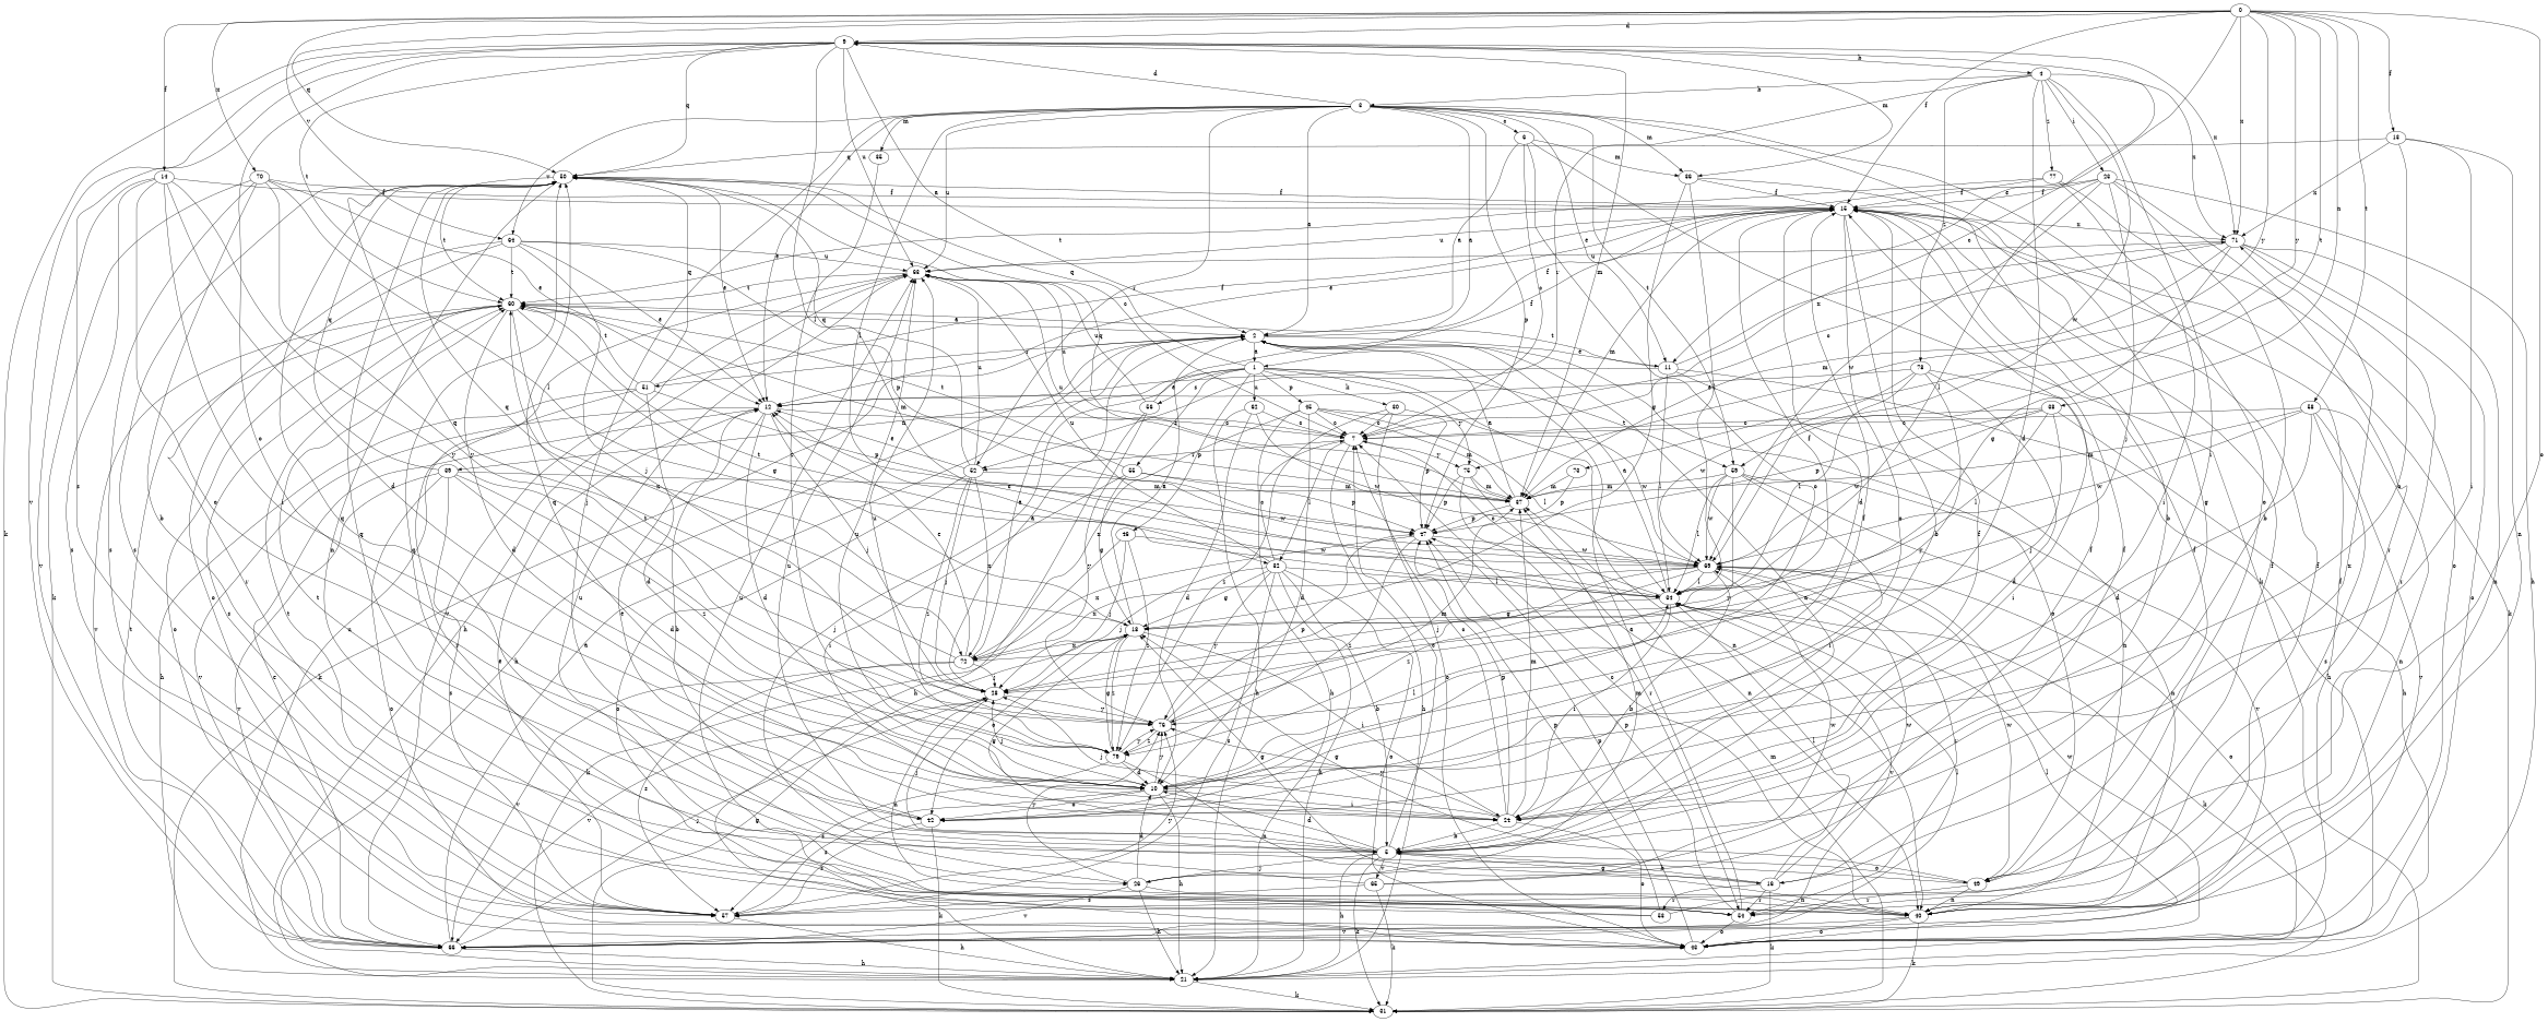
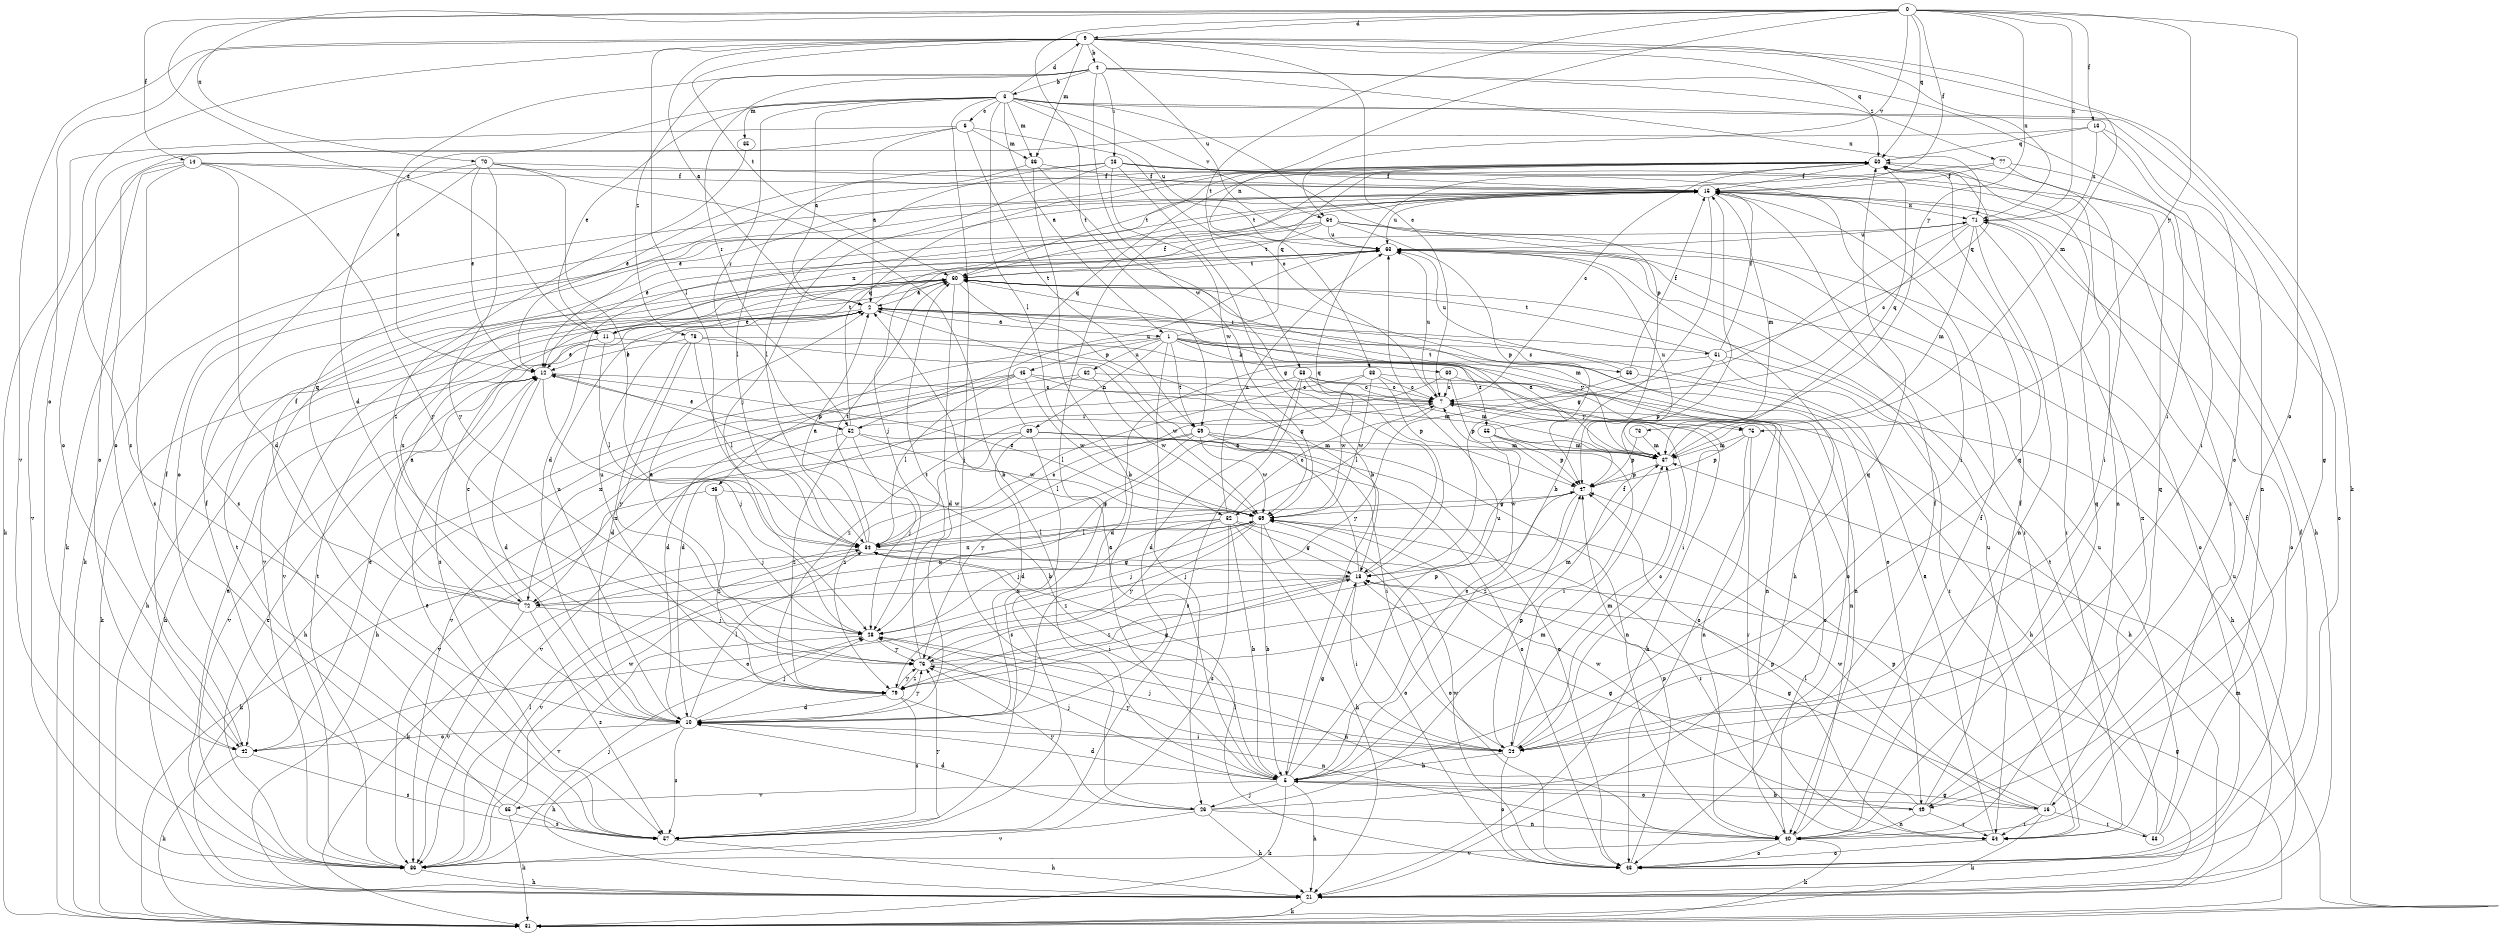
  strict digraph {
    0
    9
    11
    13
    14
    15
    38
    n8 [label=49]
    50
    58
    59
    64
    70
    71
    73
    75
    2
    31
    36
    63
    4
    7
    42
    34
    37
    57
    60
-   66
+   66 [label=86]
    40
    21
    12
    24
    10
    76
    5
    47
    69
    28
    18
    54
    43
    1
    26
    30
    39
    45
    46
    55
    56
    62
    79
    72
    51
    3
    6
    16
    32
    35
    52
    53
    23
    77
    78
    65
    0 -> 9 [label=d]
    0 -> 11 [label=e]
    0 -> 13 [label=f]
    0 -> 14 [label=f]
    0 -> 15 [label=f]
    0 -> 38 [label=n]
    0 -> n8 [label=o]
    0 -> 50 [label=q]
    0 -> 58 [label=t]
    0 -> 59 [label=t]
    0 -> 64 [label=v]
    0 -> 70 [label=x]
    0 -> 71 [label=x]
    0 -> 73 [label=y]
    0 -> 75 [label=y]
    9 -> 50 [label=q]
    9 -> 71 [label=x]
    9 -> 2 [label=a]
    9 -> 31 [label=k]
    9 -> 36 [label=m]
    9 -> 63 [label=u]
    9 -> 4 [label=b]
    9 -> 7 [label=c]
    9 -> 42 [label=o]
    9 -> 34 [label=l]
    9 -> 37 [label=m]
    9 -> 57 [label=s]
    9 -> 60 [label=t]
    9 -> 66 [label=v]
    11 -> 71 [label=x]
    11 -> 34 [label=l]
    11 -> 60 [label=t]
    11 -> 40 [label=n]
    11 -> 21 [label=h]
    11 -> 12 [label=e]
    13 -> 50 [label=q]
    13 -> 71 [label=x]
    13 -> 42 [label=o]
    13 -> 40 [label=n]
    13 -> 24 [label=i]
    14 -> 15 [label=f]
    14 -> 42 [label=o]
    14 -> 57 [label=s]
    14 -> 66 [label=v]
    14 -> 24 [label=i]
    14 -> 10 [label=d]
    14 -> 76 [label=y]
    15 -> 71 [label=x]
    15 -> 31 [label=k]
    15 -> 63 [label=u]
    15 -> 42 [label=o]
    15 -> 37 [label=m]
    15 -> 10 [label=d]
    15 -> 5 [label=b]
    38 -> 7 [label=c]
    38 -> 34 [label=l]
    38 -> 21 [label=h]
    38 -> 47 [label=p]
    38 -> 69 [label=w]
    38 -> 28 [label=j]
    n8 -> 15 [label=f]
    n8 -> 50 [label=q]
    n8 -> 40 [label=n]
    n8 -> 69 [label=w]
    n8 -> 18 [label=g]
    n8 -> 54 [label=r]
    50 -> 15 [label=f]
    50 -> 7 [label=c]
    50 -> 57 [label=s]
    50 -> 60 [label=t]
    50 -> 40 [label=n]
    50 -> 12 [label=e]
    58 -> 7 [label=c]
    58 -> 37 [label=m]
    58 -> 57 [label=s]
    58 -> 66 [label=v]
    58 -> 40 [label=n]
    58 -> 10 [label=d]
    58 -> 69 [label=w]
    59 -> 34 [label=l]
    59 -> 37 [label=m]
    59 -> 66 [label=v]
    59 -> 40 [label=n]
    59 -> 24 [label=i]
    59 -> 76 [label=y]
    59 -> 69 [label=w]
    64 -> 63 [label=u]
    64 -> 60 [label=t]
    64 -> 12 [label=e]
    64 -> 47 [label=p]
    64 -> 28 [label=j]
    64 -> 54 [label=r]
    64 -> 43 [label=o]
    70 -> 15 [label=f]
    70 -> 31 [label=k]
    70 -> 34 [label=l]
    70 -> 57 [label=s]
    70 -> 12 [label=e]
    70 -> 76 [label=y]
    70 -> 5 [label=b]
    71 -> 63 [label=u]
    71 -> 7 [label=c]
    71 -> 37 [label=m]
    71 -> 40 [label=n]
    71 -> 18 [label=g]
    71 -> 54 [label=r]
    71 -> 43 [label=o]
    73 -> 37 [label=m]
    73 -> 47 [label=p]
    75 -> 37 [label=m]
    75 -> 40 [label=n]
    75 -> 47 [label=p]
    75 -> 54 [label=r]
    2 -> 11 [label=e]
    2 -> 15 [label=f]
    2 -> n8 [label=o]
    2 -> 31 [label=k]
    2 -> 21 [label=h]
    2 -> 1 [label=a]
    2 -> 51 [label=r]
    31 -> 37 [label=m]
    31 -> 18 [label=g]
    36 -> 15 [label=f]
    36 -> 34 [label=l]
    36 -> 5 [label=b]
    36 -> 18 [label=g]
    63 -> 60 [label=t]
    63 -> 66 [label=v]
    63 -> 21 [label=h]
    4 -> 71 [label=x]
    4 -> 24 [label=i]
    4 -> 10 [label=d]
    4 -> 69 [label=w]
    4 -> 3 [label=b]
    4 -> 52 [label=r]
    4 -> 23 [label=i]
    4 -> 77 [label=z]
    4 -> 78 [label=z]
    7 -> 75 [label=y]
    7 -> 63 [label=u]
    7 -> 21 [label=h]
    7 -> 32 [label=l]
    7 -> 52 [label=r]
    42 -> 15 [label=f]
    42 -> 31 [label=k]
    42 -> 57 [label=s]
    42 -> 12 [label=e]
    34 -> 2 [label=a]
    34 -> 31 [label=k]
    34 -> 7 [label=c]
    34 -> 60 [label=t]
    34 -> 66 [label=v]
    34 -> 24 [label=i]
    34 -> 18 [label=g]
    37 -> 50 [label=q]
    37 -> 2 [label=a]
    37 -> 63 [label=u]
    37 -> 47 [label=p]
    57 -> 21 [label=h]
    57 -> 12 [label=e]
    57 -> 76 [label=y]
    60 -> 2 [label=a]
    60 -> 37 [label=m]
    60 -> 57 [label=s]
    60 -> 66 [label=v]
    60 -> 10 [label=d]
    60 -> 18 [label=g]
    60 -> 43 [label=o]
    60 -> 72 [label=x]
    66 -> 2 [label=a]
    66 -> 34 [label=l]
    66 -> 60 [label=t]
    66 -> 21 [label=h]
    66 -> 12 [label=e]
    66 -> 28 [label=j]
    40 -> 15 [label=f]
    40 -> 50 [label=q]
    40 -> 31 [label=k]
    40 -> 7 [label=c]
    40 -> 66 [label=v]
    40 -> 43 [label=o]
    21 -> 31 [label=k]
    21 -> 63 [label=u]
    12 -> 7 [label=c]
    12 -> 66 [label=v]
    12 -> 10 [label=d]
    12 -> 5 [label=b]
    12 -> 28 [label=j]
    24 -> 50 [label=q]
    24 -> 7 [label=c]
    24 -> 37 [label=m]
    24 -> 76 [label=y]
    24 -> 5 [label=b]
    24 -> 47 [label=p]
    24 -> 28 [label=j]
    24 -> 43 [label=o]
    10 -> 63 [label=u]
    10 -> 42 [label=o]
    10 -> 34 [label=l]
    10 -> 57 [label=s]
    10 -> 21 [label=h]
    10 -> 24 [label=i]
    10 -> 76 [label=y]
    10 -> 28 [label=j]
    76 -> 37 [label=m]
    76 -> 60 [label=t]
    76 -> 47 [label=p]
    76 -> 79 [label=z]
    5 -> 15 [label=f]
    5 -> n8 [label=o]
    5 -> 50 [label=q]
    5 -> 2 [label=a]
    5 -> 31 [label=k]
    5 -> 63 [label=u]
    5 -> 7 [label=c]
    5 -> 21 [label=h]
    5 -> 10 [label=d]
    5 -> 28 [label=j]
    5 -> 18 [label=g]
    5 -> 26 [label=j]
    5 -> 16 [label=g]
    5 -> 65 [label=v]
    47 -> 69 [label=w]
    47 -> 79 [label=z]
    47 -> 72 [label=x]
    69 -> 34 [label=l]
    69 -> 12 [label=e]
    69 -> 5 [label=b]
    69 -> 28 [label=j]
    69 -> 54 [label=r]
    69 -> 43 [label=o]
    69 -> 79 [label=z]
    69 -> 72 [label=x]
    28 -> 2 [label=a]
    28 -> 66 [label=v]
    28 -> 40 [label=n]
    28 -> 76 [label=y]
    18 -> 50 [label=q]
    18 -> 2 [label=a]
    18 -> 42 [label=o]
    18 -> 24 [label=i]
    18 -> 79 [label=z]
    18 -> 72 [label=x]
    54 -> 2 [label=a]
    54 -> 63 [label=u]
    54 -> 47 [label=p]
    54 -> 43 [label=o]
    43 -> 15 [label=f]
    43 -> 34 [label=l]
    43 -> 47 [label=p]
    43 -> 69 [label=w]
    1 -> 50 [label=q]
    1 -> 59 [label=t]
    1 -> 75 [label=y]
    1 -> 40 [label=n]
    1 -> 26 [label=j]
    1 -> 30 [label=k]
    1 -> 39 [label=n]
    1 -> 45 [label=p]
    1 -> 46 [label=p]
    1 -> 55 [label=s]
    1 -> 56 [label=s]
    1 -> 62 [label=u]
    26 -> 15 [label=f]
    26 -> 37 [label=m]
    26 -> 66 [label=v]
    26 -> 40 [label=n]
    26 -> 21 [label=h]
    26 -> 10 [label=d]
    26 -> 76 [label=y]
    30 -> 7 [label=c]
    30 -> 47 [label=p]
    30 -> 43 [label=o]
    30 -> 79 [label=z]
    39 -> 50 [label=q]
    39 -> 37 [label=m]
    39 -> 57 [label=s]
    39 -> 66 [label=v]
    39 -> 10 [label=d]
    39 -> 43 [label=o]
    39 -> 79 [label=z]
    45 -> 7 [label=c]
    45 -> 34 [label=l]
    45 -> 37 [label=m]
    45 -> 21 [label=h]
    45 -> 10 [label=d]
    45 -> 69 [label=w]
    45 -> 72 [label=x]
    46 -> 31 [label=k]
    46 -> 69 [label=w]
    46 -> 28 [label=j]
    46 -> 79 [label=z]
    55 -> 37 [label=m]
    55 -> 60 [label=t]
    55 -> 24 [label=i]
    55 -> 47 [label=p]
    55 -> 18 [label=g]
    56 -> 15 [label=f]
    56 -> 63 [label=u]
    56 -> 21 [label=h]
    56 -> 76 [label=y]
    62 -> 7 [label=c]
    62 -> 21 [label=h]
    62 -> 10 [label=d]
    62 -> 69 [label=w]
    79 -> 63 [label=u]
    79 -> 57 [label=s]
    79 -> 40 [label=n]
    79 -> 10 [label=d]
    79 -> 76 [label=y]
    79 -> 18 [label=g]
    72 -> 15 [label=f]
    72 -> 50 [label=q]
    72 -> 2 [label=a]
    72 -> 57 [label=s]
    72 -> 66 [label=v]
    72 -> 12 [label=e]
    72 -> 28 [label=j]
    51 -> 15 [label=f]
    51 -> 50 [label=q]
    51 -> 60 [label=t]
    51 -> 21 [label=h]
    51 -> 10 [label=d]
    51 -> 47 [label=p]
    51 -> 54 [label=r]
    3 -> 9 [label=d]
    3 -> 11 [label=e]
    3 -> n8 [label=o]
-   3 -> 59 [label=t]
+   6 -> 59 [label=t]
    3 -> 64 [label=v]
    3 -> 2 [label=a]
    3 -> 36 [label=m]
    3 -> 63 [label=u]
    3 -> 12 [label=e]
    3 -> 47 [label=p]
    3 -> 1 [label=a]
    3 -> 26 [label=j]
    3 -> 6 [label=c]
    3 -> 16 [label=g]
    3 -> 32 [label=l]
    3 -> 35 [label=m]
    3 -> 52 [label=r]
    6 -> 2 [label=a]
    6 -> 31 [label=k]
    6 -> 36 [label=m]
    6 -> 7 [label=c]
    6 -> 42 [label=o]
    16 -> 71 [label=x]
    16 -> 31 [label=k]
    16 -> 34 [label=l]
    16 -> 5 [label=b]
    16 -> 69 [label=w]
    16 -> 18 [label=g]
    16 -> 54 [label=r]
    16 -> 53 [label=r]
    32 -> 63 [label=u]
    32 -> 7 [label=c]
    32 -> 34 [label=l]
    32 -> 57 [label=s]
    32 -> 21 [label=h]
    32 -> 76 [label=y]
    32 -> 5 [label=b]
    32 -> 28 [label=j]
    32 -> 18 [label=g]
    32 -> 43 [label=o]
    35 -> 79 [label=z]
    52 -> 50 [label=q]
    52 -> 63 [label=u]
    52 -> 12 [label=e]
    52 -> 69 [label=w]
    52 -> 28 [label=j]
    52 -> 43 [label=o]
    52 -> 79 [label=z]
    52 -> 72 [label=x]
    53 -> 15 [label=f]
    53 -> 63 [label=u]
    53 -> 60 [label=t]
    53 -> 47 [label=p]
    23 -> 15 [label=f]
    23 -> 34 [label=l]
    23 -> 21 [label=h]
    23 -> 12 [label=e]
    23 -> 5 [label=b]
    23 -> 69 [label=w]
    23 -> 28 [label=j]
    23 -> 54 [label=r]
    77 -> 15 [label=f]
    77 -> 60 [label=t]
    77 -> 24 [label=i]
    77 -> 43 [label=o]
    78 -> 34 [label=l]
    78 -> 12 [label=e]
    78 -> 24 [label=i]
    78 -> 10 [label=d]
    78 -> 76 [label=y]
    78 -> 69 [label=w]
    65 -> 15 [label=f]
    65 -> 31 [label=k]
    65 -> 57 [label=s]
    65 -> 60 [label=t]
    65 -> 69 [label=w]
  }
